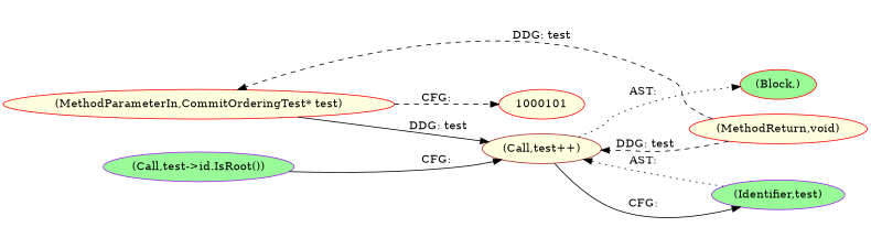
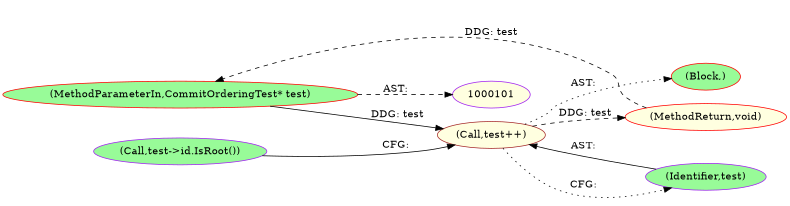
  digraph {
    rankdir=LR
    node [color=red fillcolor=palegreen style=filled]
    edge [style=solid]
-   n1 [fillcolor=lightyellow label="(MethodParameterIn,CommitOrderingTest* test)"]
+   n1 [label="(MethodParameterIn,CommitOrderingTest* test)"]
    n2 [color=brown fillcolor=lightyellow label="(Call,test++)"]
-   1000101 [fillcolor=lightyellow]
+   1000101 [color=purple fillcolor=lightyellow]
    n4 [fillcolor=lightyellow label="(MethodReturn,void)"]
    n5 [color=purple label="(Identifier,test)"]
    n6 [label="(Block,)"]
    n7 [color=purple label="(Call,test->id.IsRoot())"]
    n1 -> n2 [label="DDG: test"]
-   n1 -> 1000101 [label="CFG: " style=dashed]
-   n4 -> n2 [label="DDG: test" style=dashed]
-   n2 -> n5 [label="CFG: "]
+   n1 -> 1000101 [label="AST: " style=dashed]
+   n2 -> n4 [label="DDG: test" style=dashed]
+   n2 -> n5 [label="CFG: " style=dotted]
    n2 -> n6 [label="AST: " style=dotted]
    n4 -> n1 [label="DDG: test" style=dashed]
-   n5 -> n2 [label="AST: " style=dotted]
+   n5 -> n2 [label="AST: "]
    n7 -> n2 [label="CFG: "]
  }
